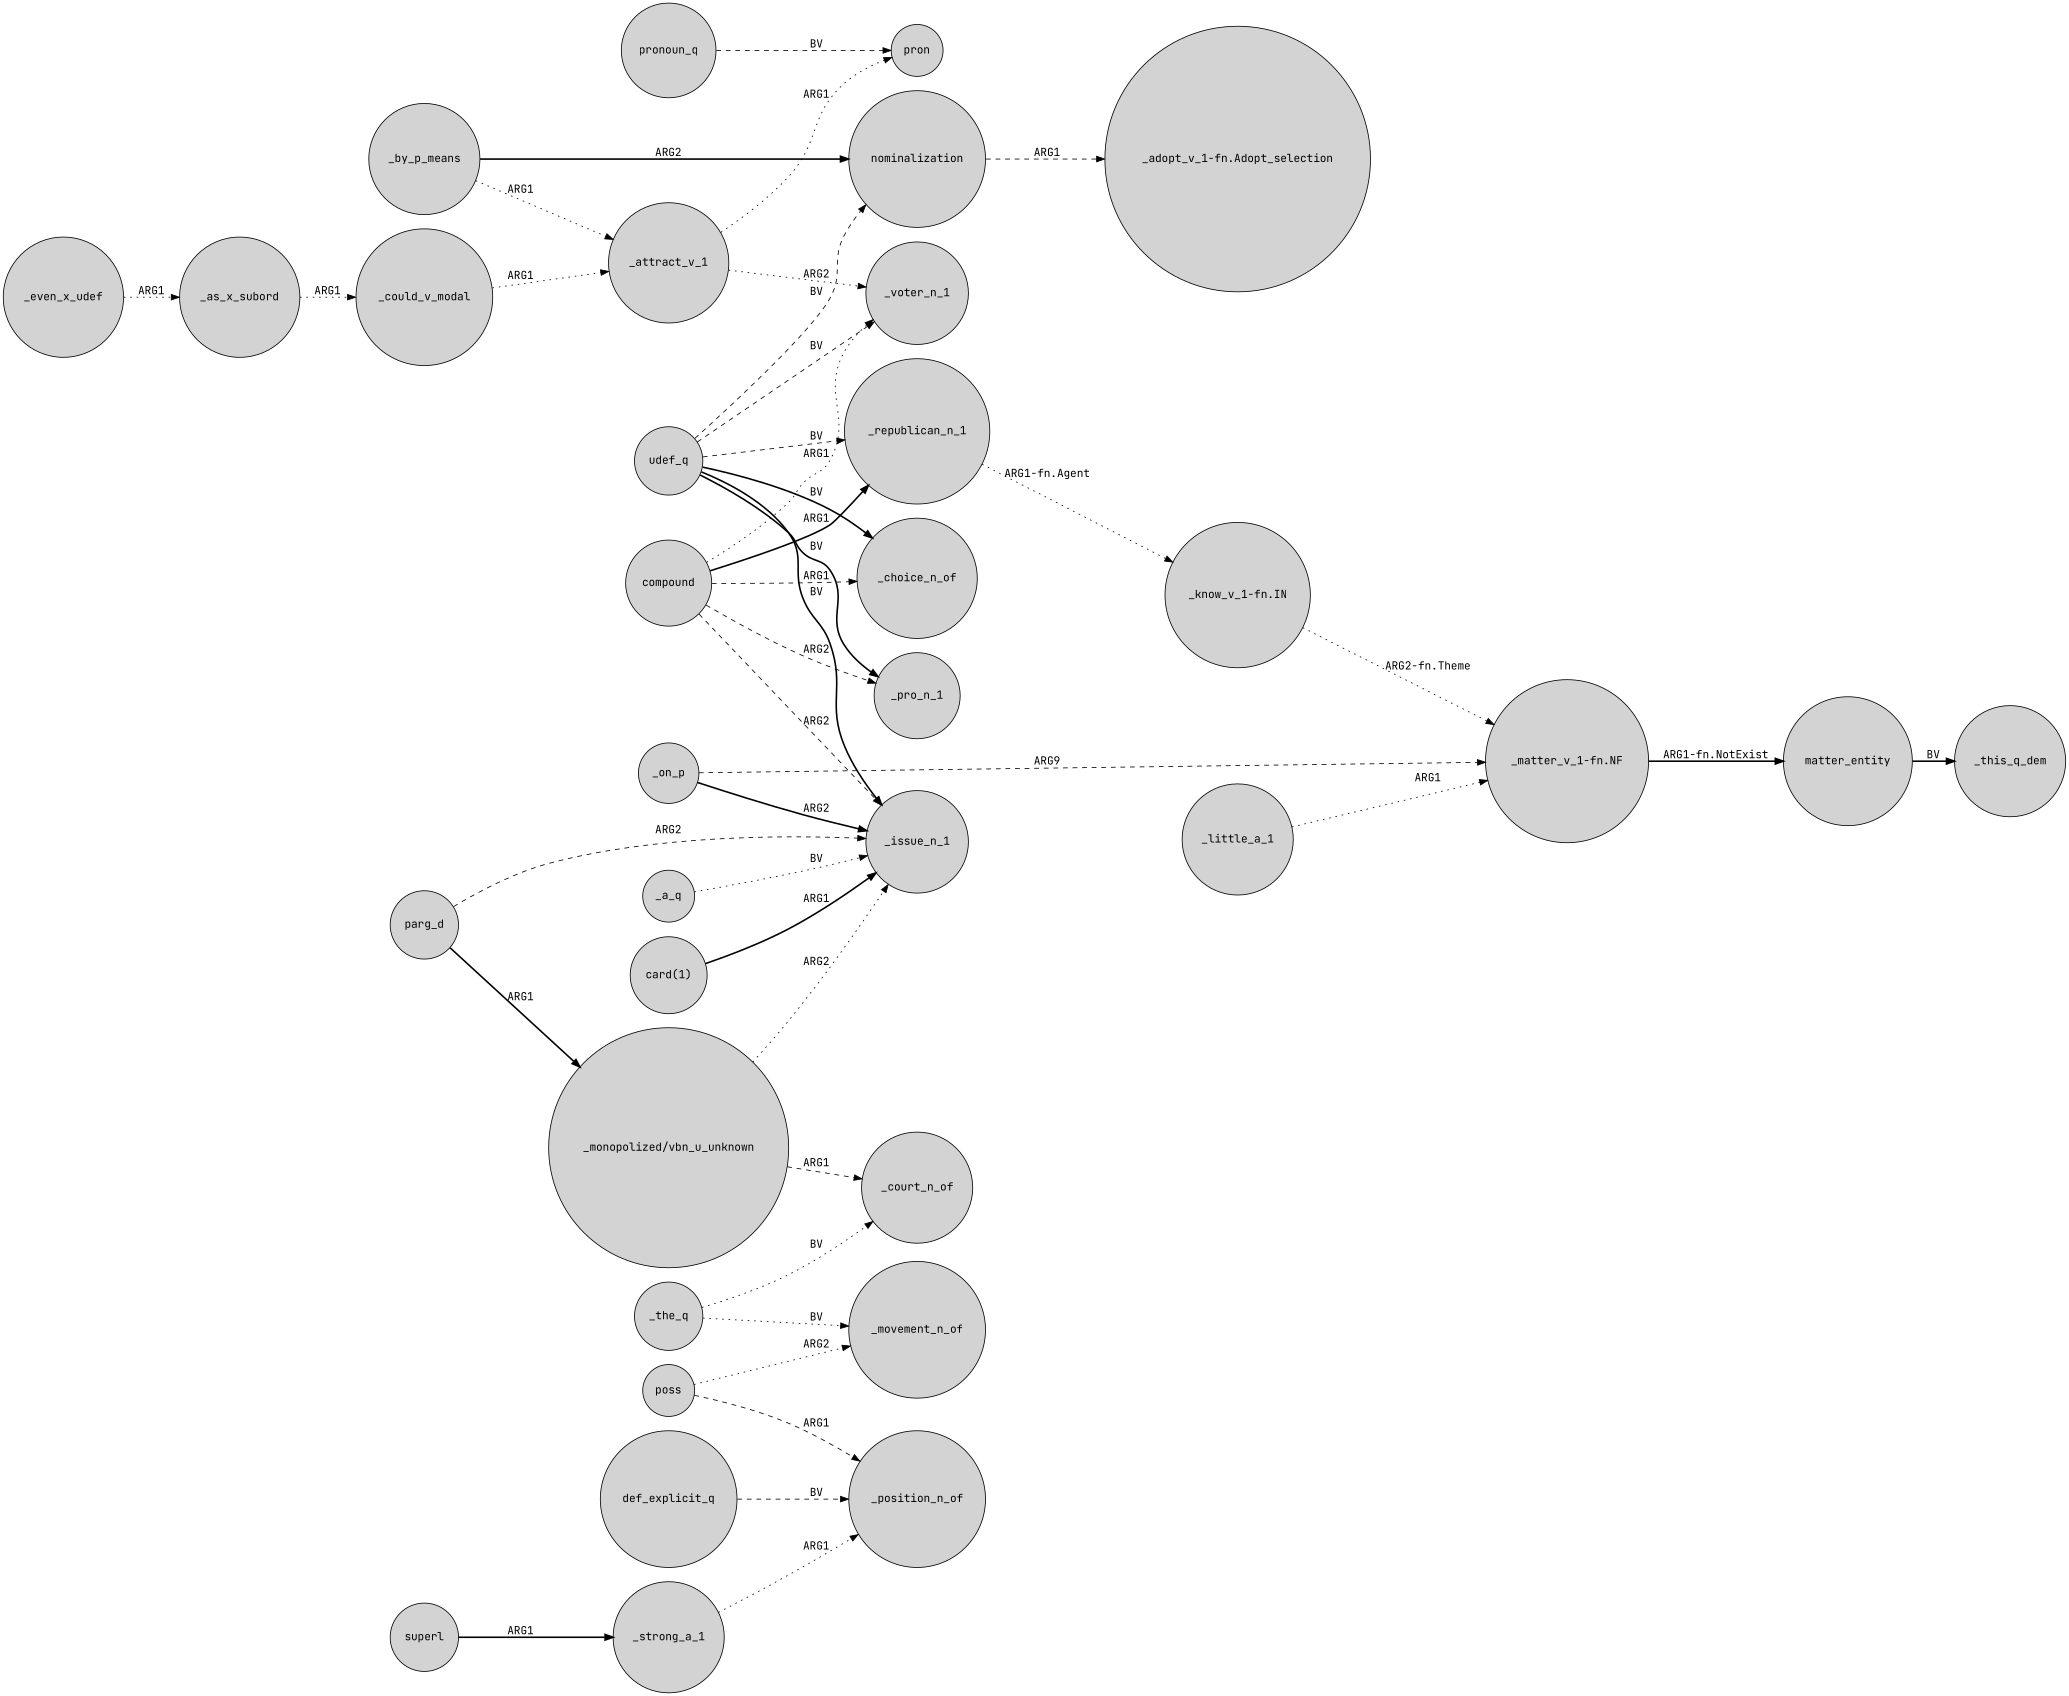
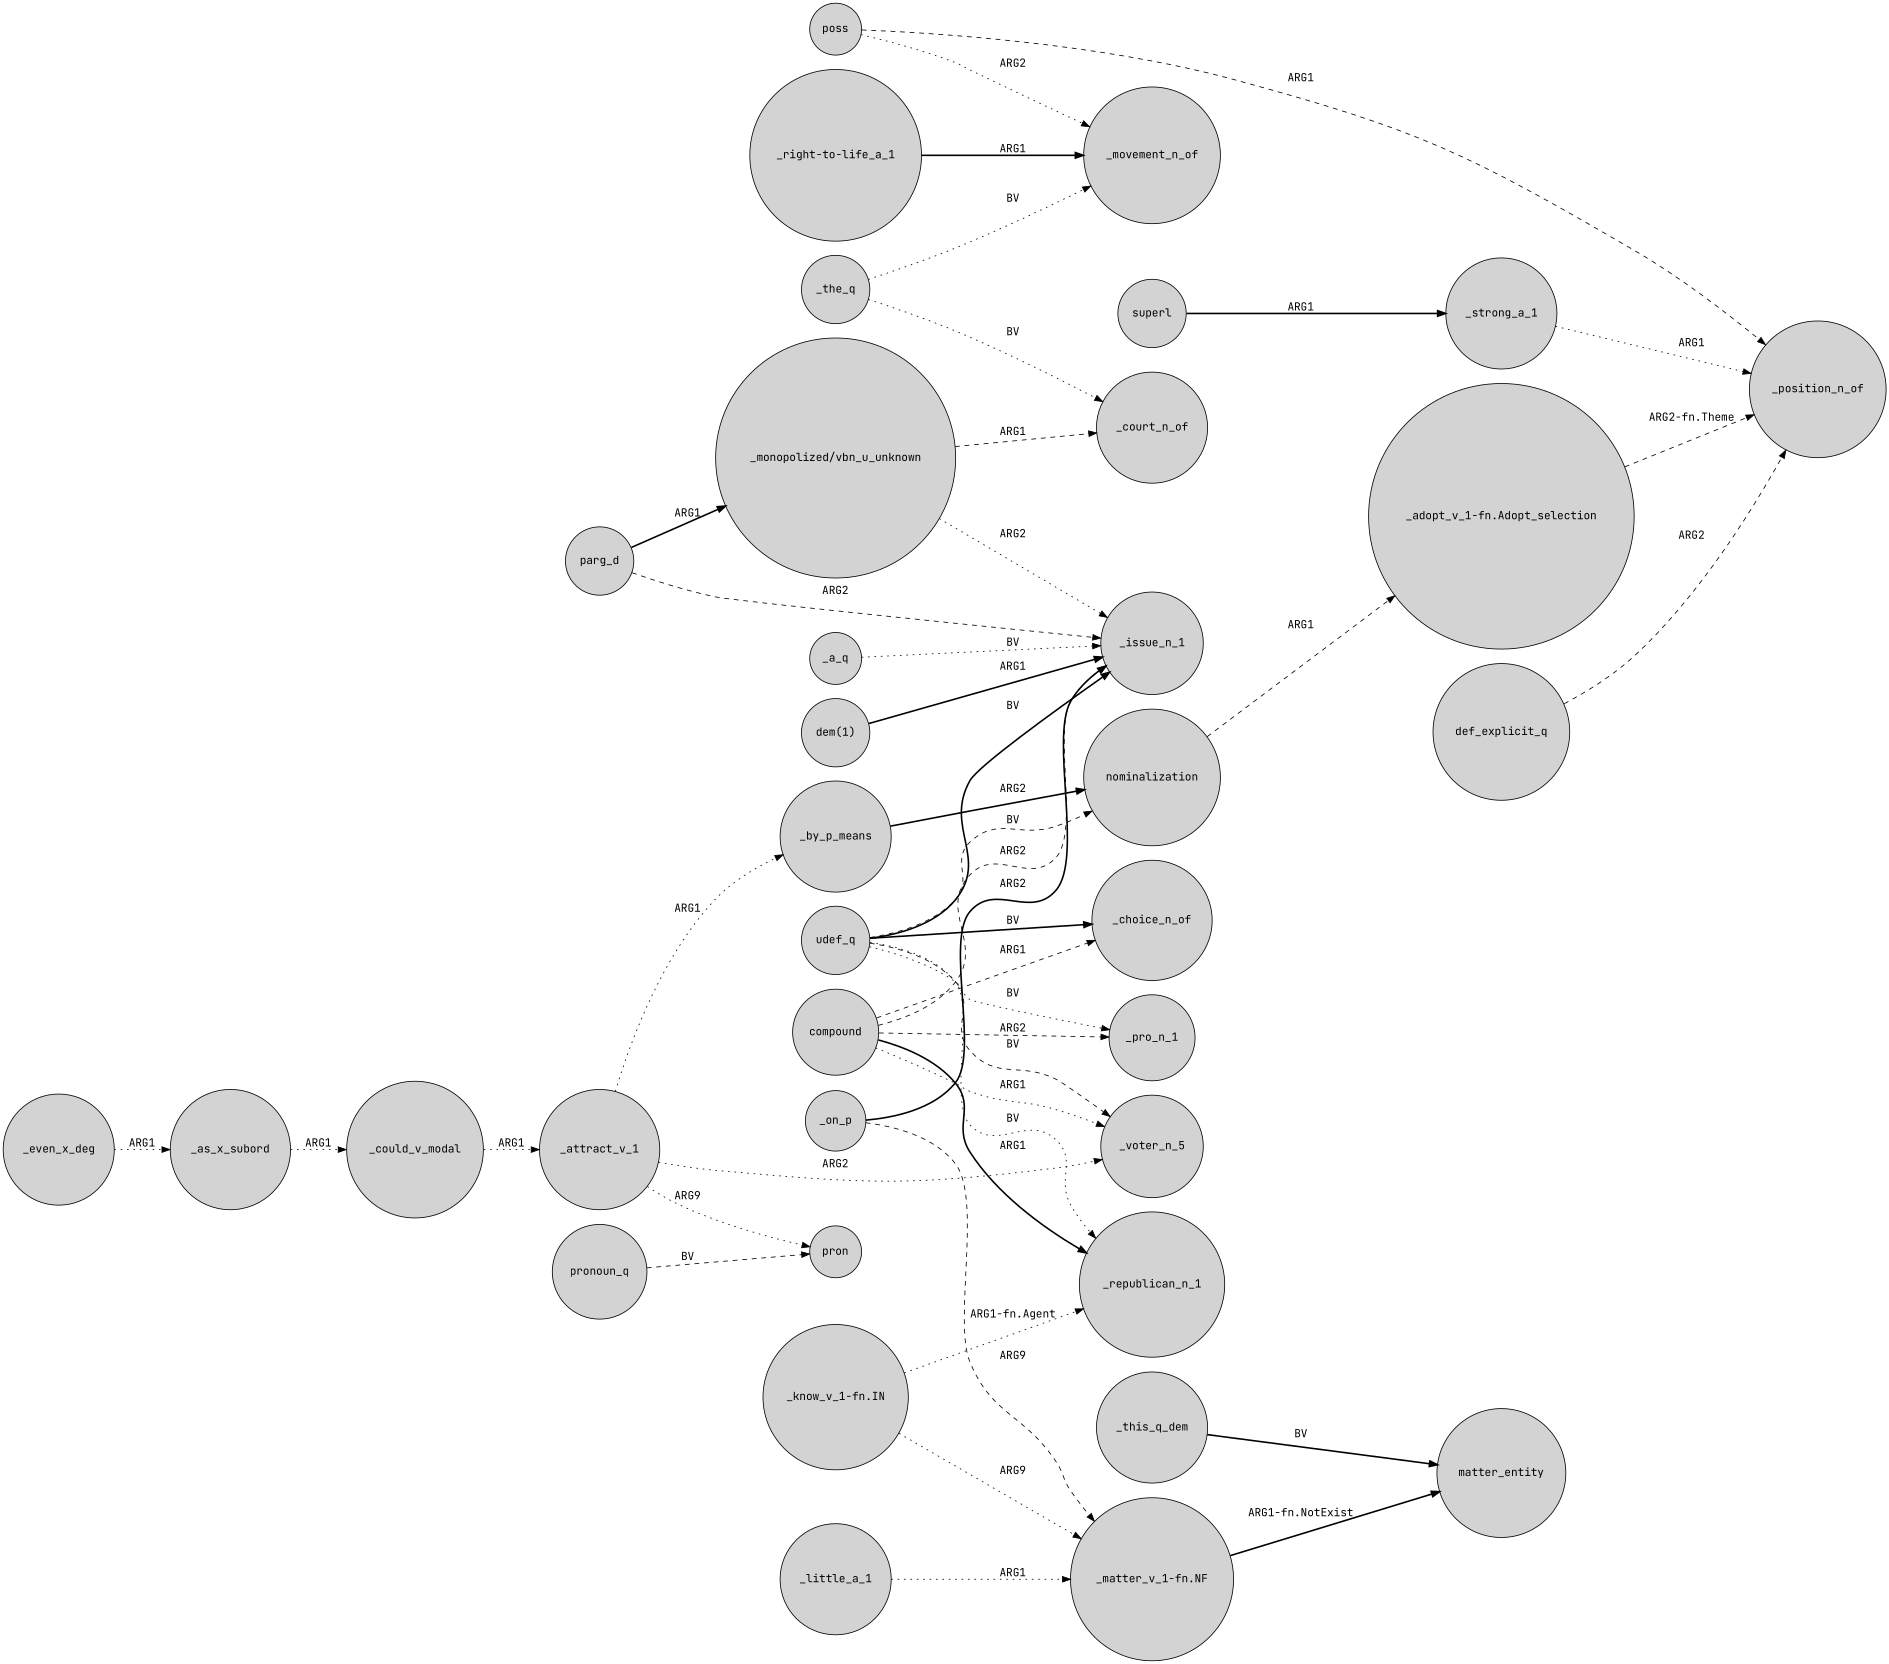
  digraph {
    fontname="JetBrains Mono"
    rankdir=LR
    node [fontname="JetBrains Mono" shape=circle style=filled]
    edge [fontname="JetBrains Mono" style=dotted]
    _by_p_means
    nominalization
    _attract_v_1
    "_adopt_v_1-fn.Adopt_selection"
-   _voter_n_1
+   _voter_n_1 [label=_voter_n_5]
    pron
    _position_n_of
    _as_x_subord
    _could_v_modal
    "_know_v_1-fn.IN"
    _republican_n_1
    "_matter_v_1-fn.NF"
    poss
    _movement_n_of
    compound
    _pro_n_1
    _issue_n_1
    _choice_n_of
    _a_q
    n20 [label=matter_entity]
    _the_q
    _court_n_of
    _strong_a_1
    def_explicit_q
    "_monopolized/vbn_u_unknown"
    pronoun_q
    _on_p
    udef_q
    _this_q_dem
-   "card(1)"
-   _even_x_deg [label=_even_x_udef]
+   "card(1)" [label="dem(1)"]
+   "_right-to-life_a_1"
+   _even_x_deg
    parg_d
    _little_a_1
    superl
    _by_p_means -> nominalization [label=ARG2 style=bold]
-   _by_p_means -> _attract_v_1 [label=ARG1]
+   _attract_v_1 -> _by_p_means [label=ARG1]
    nominalization -> "_adopt_v_1-fn.Adopt_selection" [label=ARG1 style=dashed]
    _attract_v_1 -> _voter_n_1 [label=ARG2]
-   _attract_v_1 -> pron [label=ARG1]
+   _attract_v_1 -> pron [label=ARG9]
+   "_adopt_v_1-fn.Adopt_selection" -> _position_n_of [label="ARG2-fn.Theme" style=dashed]
    _as_x_subord -> _could_v_modal [label=ARG1]
    _could_v_modal -> _attract_v_1 [label=ARG1]
-   _republican_n_1 -> "_know_v_1-fn.IN" [label="ARG1-fn.Agent"]
-   "_know_v_1-fn.IN" -> "_matter_v_1-fn.NF" [label="ARG2-fn.Theme"]
+   "_know_v_1-fn.IN" -> _republican_n_1 [label="ARG1-fn.Agent"]
+   "_know_v_1-fn.IN" -> "_matter_v_1-fn.NF" [label=ARG9]
    "_matter_v_1-fn.NF" -> n20 [label="ARG1-fn.NotExist" style=bold]
    poss -> _position_n_of [label=ARG1 style=dashed]
    poss -> _movement_n_of [label=ARG2]
    compound -> _voter_n_1 [label=ARG1]
    compound -> _republican_n_1 [label=ARG1 style=bold]
    compound -> _pro_n_1 [label=ARG2 style=dashed]
    compound -> _issue_n_1 [label=ARG2 style=dashed]
    compound -> _choice_n_of [label=ARG1 style=dashed]
    _a_q -> _issue_n_1 [label=BV]
    _the_q -> _movement_n_of [label=BV]
    _the_q -> _court_n_of [label=BV]
    _strong_a_1 -> _position_n_of [label=ARG1]
-   def_explicit_q -> _position_n_of [label=BV style=dashed]
+   def_explicit_q -> _position_n_of [label=ARG2 style=dashed]
    "_monopolized/vbn_u_unknown" -> _issue_n_1 [label=ARG2]
    "_monopolized/vbn_u_unknown" -> _court_n_of [label=ARG1 style=dashed]
    pronoun_q -> pron [label=BV style=dashed]
    _on_p -> "_matter_v_1-fn.NF" [label=ARG9 style=dashed]
    _on_p -> _issue_n_1 [label=ARG2 style=bold]
    udef_q -> nominalization [label=BV style=dashed]
    udef_q -> _voter_n_1 [label=BV style=dashed]
-   udef_q -> _republican_n_1 [label=BV style=dashed]
-   udef_q -> _pro_n_1 [label=BV style=bold]
+   udef_q -> _republican_n_1 [label=BV]
+   udef_q -> _pro_n_1 [label=BV]
    udef_q -> _issue_n_1 [label=BV style=bold]
    udef_q -> _choice_n_of [label=BV style=bold]
-   n20 -> _this_q_dem [label=BV style=bold]
+   _this_q_dem -> n20 [label=BV style=bold]
    "card(1)" -> _issue_n_1 [label=ARG1 style=bold]
+   "_right-to-life_a_1" -> _movement_n_of [label=ARG1 style=bold]
    _even_x_deg -> _as_x_subord [label=ARG1]
    parg_d -> _issue_n_1 [label=ARG2 style=dashed]
    parg_d -> "_monopolized/vbn_u_unknown" [label=ARG1 style=bold]
    _little_a_1 -> "_matter_v_1-fn.NF" [label=ARG1]
    superl -> _strong_a_1 [label=ARG1 style=bold]
  }
